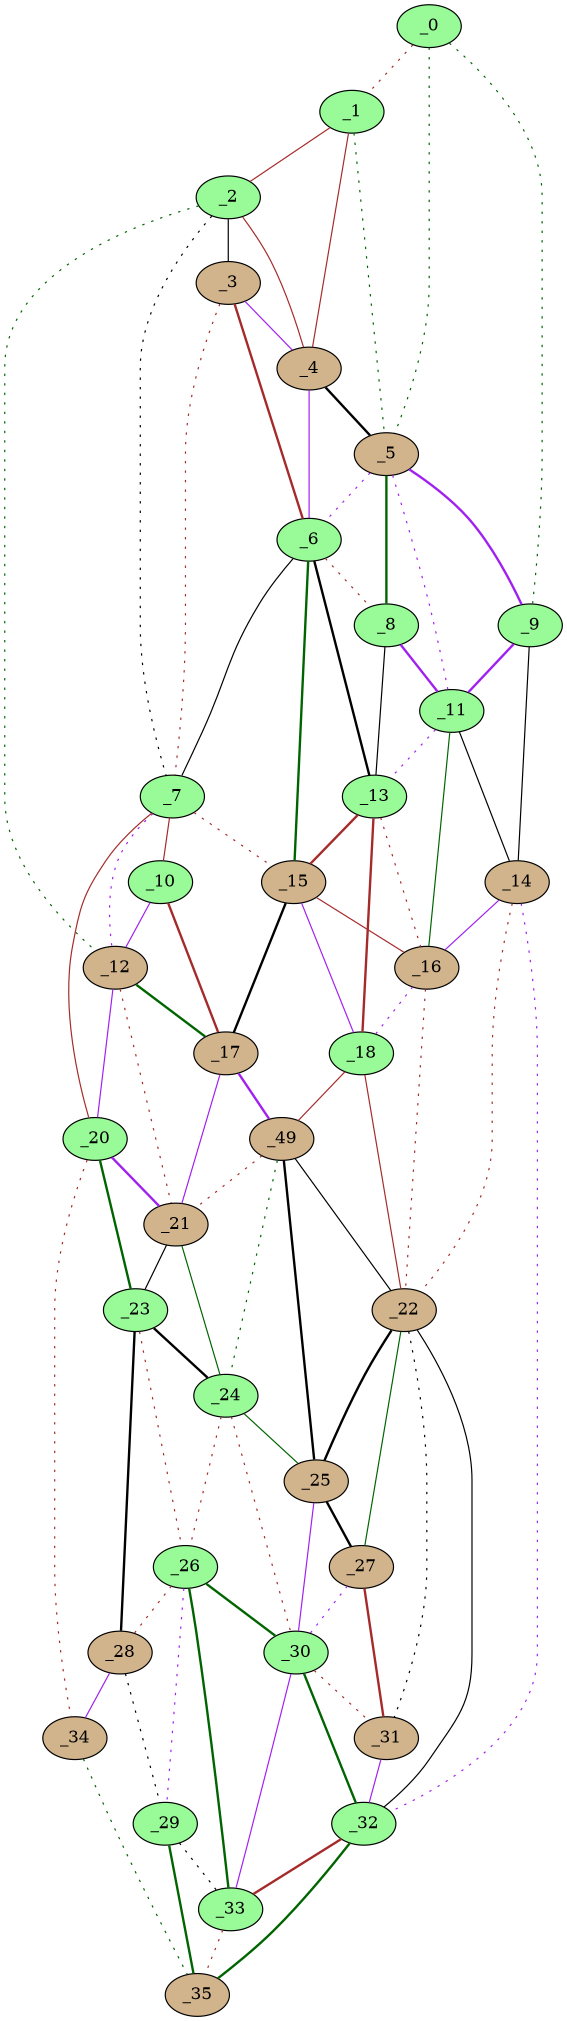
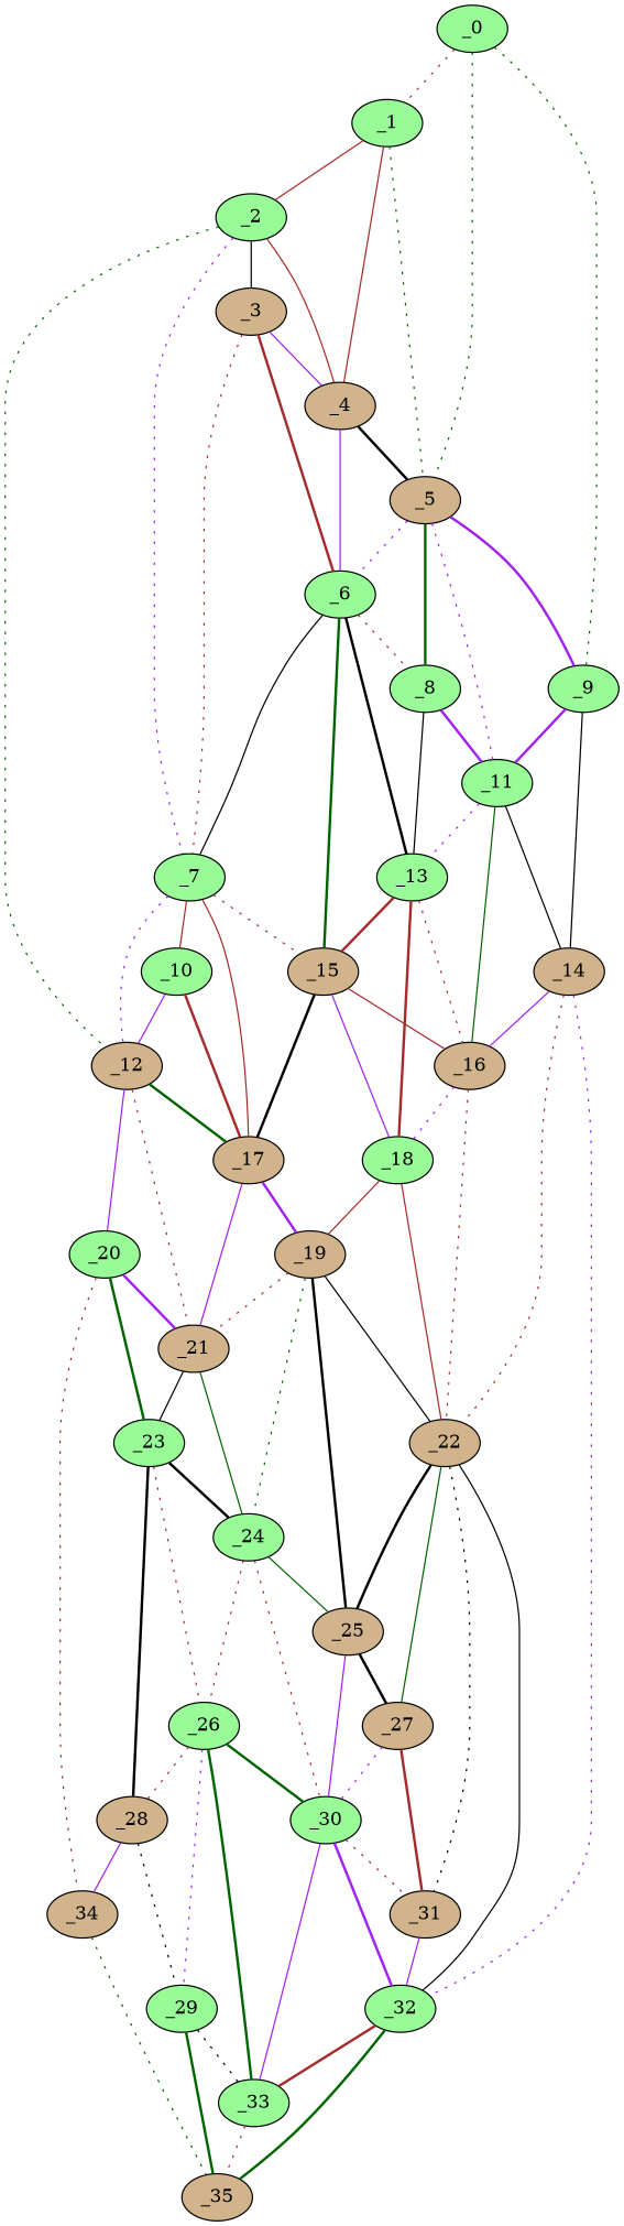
  graph {
    node [fillcolor=palegreen style=filled x=102 y=84]
    edge [color=brown style=dotted valence=2]
    _0 [x=6 y=93]
    _1 [x=7]
    _5 [fillcolor=tan x=29]
    _9 [x=52 y=102]
    _2 [x=14 y=64]
    _4 [fillcolor=tan x=23 y=75]
    _6 [x=39 y=74]
    _8 [x=45 y=79]
    _11 [x=53 y=91]
    _14 [fillcolor=tan x=62 y=99]
    _3 [fillcolor=tan x=22 y=63]
    _7 [x=41 y=47]
    _12 [fillcolor=tan x=59 y=30]
    _15 [fillcolor=tan x=65 y=69]
    _13 [x=60 y=75]
    _16 [fillcolor=tan x=66]
    _22 [fillcolor=tan x=81]
    _32 [x=106 y=66]
    _10 [x=53 y=43]
    _17 [fillcolor=tan x=67 y=54]
    _20 [x=80 y=26]
    _21 [fillcolor=tan x=80 y=47]
    _18 [x=73 y=79]
-   _19 [fillcolor=tan x=74 y=66 label=_49]
+   _19 [fillcolor=tan x=74 y=66]
    _23 [x=85 y=45]
    _34 [fillcolor=tan x=121 y=34]
    _24 [x=87 y=52]
    _25 [fillcolor=tan x=90 y=64]
    _27 [fillcolor=tan x=96 y=66]
    _31 [fillcolor=tan y=68]
    _33 [x=107 y=51]
    _35 [fillcolor=tan x=121 y=45]
    _28 [fillcolor=tan x=99 y=32]
    _26 [x=92 y=47]
    _29 [y=38]
    _30 [y=56]
    _0 -- _1 [valence=1]
    _0 -- _5 [color=darkgreen]
    _0 -- _9 [color=darkgreen valence=1]
    _1 -- _5 [color=darkgreen]
    _1 -- _2 [style=solid valence=1]
    _1 -- _4 [style=solid]
    _5 -- _9 [color=purple style=bold]
    _5 -- _6 [color=purple]
    _5 -- _8 [color=darkgreen style=bold]
    _5 -- _11 [color=purple]
    _9 -- _11 [color=purple style=bold valence=1]
    _9 -- _14 [color=black style=solid valence=1]
    _2 -- _4 [style=solid]
    _2 -- _3 [color=black style=solid valence=1]
-   _2 -- _7 [color=black valence=1]
+   _2 -- _7 [color=purple valence=1]
    _2 -- _12 [color=darkgreen valence=1]
    _4 -- _5 [color=black style=bold valence=1]
    _4 -- _6 [color=purple style=solid]
    _6 -- _8
    _6 -- _7 [color=black style=solid]
    _6 -- _15 [color=darkgreen style=bold]
    _6 -- _13 [color=black style=bold]
    _8 -- _11 [color=purple style=bold valence=1]
    _8 -- _13 [color=black style=solid valence=1]
    _11 -- _14 [color=black style=solid]
    _11 -- _13 [color=purple]
    _11 -- _16 [color=darkgreen style=solid]
    _14 -- _16 [color=purple style=solid]
    _14 -- _22
    _14 -- _32 [color=purple valence=1]
    _3 -- _4 [color=purple style=solid]
    _3 -- _6 [style=bold valence=1]
    _3 -- _7
    _7 -- _12 [color=purple]
    _7 -- _15 [valence=1]
    _7 -- _10 [style=solid valence=1]
-   _7 -- _20 [style=solid]
+   _7 -- _17 [style=solid]
    _12 -- _17 [color=darkgreen style=bold]
    _12 -- _20 [color=purple style=solid valence=1]
    _12 -- _21
    _15 -- _16 [style=solid]
    _15 -- _17 [color=black style=bold]
    _15 -- _18 [color=purple style=solid]
    _13 -- _15 [style=bold valence=1]
    _13 -- _16
    _13 -- _18 [style=bold]
    _16 -- _22
    _16 -- _18 [color=purple valence=1]
    _22 -- _32 [color=black style=solid valence=1]
    _22 -- _25 [color=black style=bold]
    _22 -- _27 [color=darkgreen style=solid]
    _22 -- _31 [color=black]
    _32 -- _33 [style=bold]
    _32 -- _35 [color=darkgreen style=bold valence=1]
    _10 -- _12 [color=purple style=solid]
    _10 -- _17 [style=bold]
    _17 -- _21 [color=purple style=solid]
    _17 -- _19 [color=purple style=bold]
    _20 -- _21 [color=purple style=bold]
    _20 -- _23 [color=darkgreen style=bold valence=1]
    _20 -- _34 [valence=1]
    _21 -- _23 [color=black style=solid]
    _21 -- _24 [color=darkgreen style=solid]
    _18 -- _22 [style=solid]
    _18 -- _19 [style=solid]
    _19 -- _22 [color=black style=solid valence=1]
    _19 -- _21
    _19 -- _24 [color=darkgreen]
    _19 -- _25 [color=black style=bold]
    _23 -- _24 [color=black style=bold]
    _23 -- _28 [color=black style=bold]
    _23 -- _26
    _34 -- _35 [color=darkgreen valence=1]
    _24 -- _25 [color=darkgreen style=solid valence=1]
    _24 -- _26 [valence=1]
    _24 -- _30
    _25 -- _27 [color=black style=bold]
    _25 -- _30 [color=purple style=solid]
    _27 -- _31 [style=bold]
    _27 -- _30 [color=purple]
    _31 -- _32 [color=purple style=solid]
    _33 -- _35
    _28 -- _34 [color=purple style=solid]
    _28 -- _29 [color=black]
    _26 -- _33 [color=darkgreen style=bold]
    _26 -- _28 [valence=1]
    _26 -- _29 [color=purple]
    _26 -- _30 [color=darkgreen style=bold]
    _29 -- _33 [color=black valence=1]
    _29 -- _35 [color=darkgreen style=bold valence=1]
-   _30 -- _32 [color=darkgreen style=bold valence=1]
+   _30 -- _32 [color=purple style=bold valence=1]
    _30 -- _31
    _30 -- _33 [color=purple style=solid]
  }
